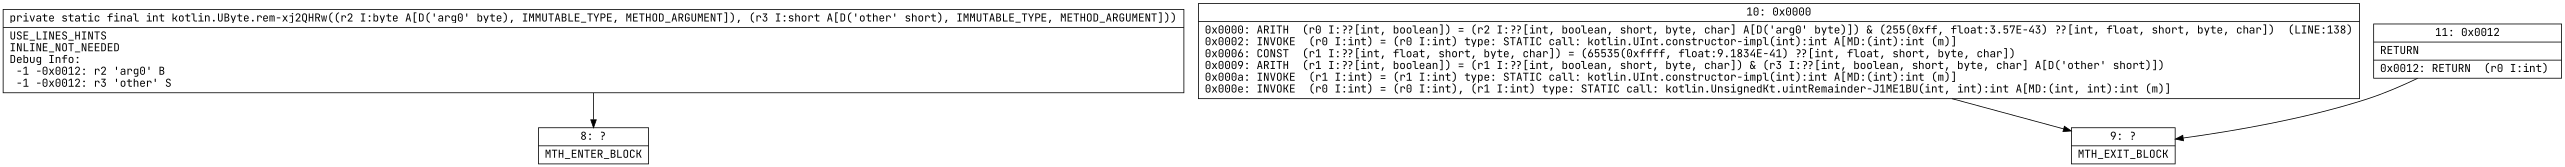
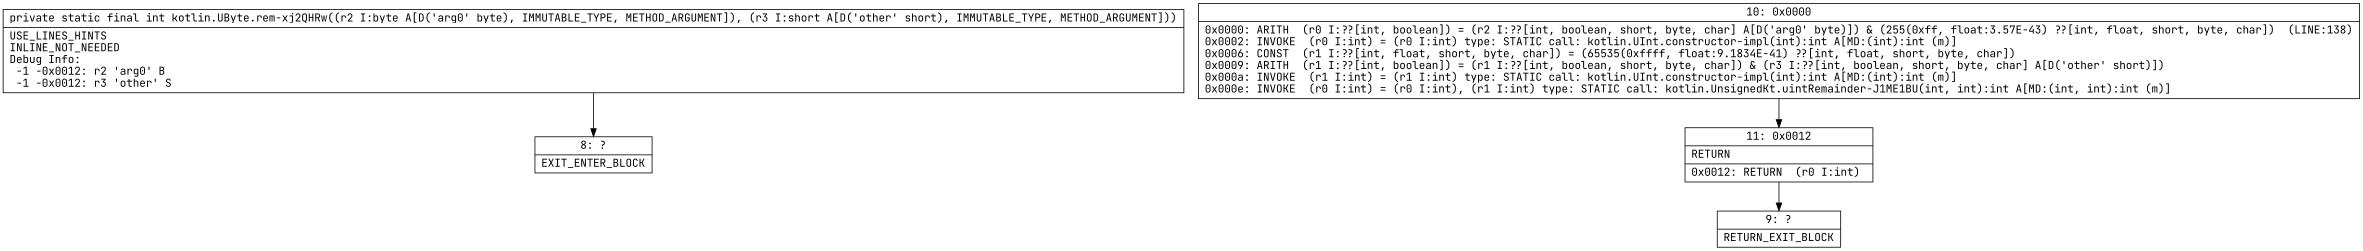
  digraph {
    fontname="JetBrains Mono"
    node [fontname="JetBrains Mono" shape=record]
    edge [fontname="JetBrains Mono"]
-   n1 [label="{8\:\ ?|MTH_ENTER_BLOCK\l}"]
+   n1 [label="{8\:\ ?|EXIT_ENTER_BLOCK\l}"]
    n2 [label="{10\:\ 0x0000|0x0000: ARITH  (r0 I:??[int, boolean]) = (r2 I:??[int, boolean, short, byte, char] A[D('arg0' byte)]) & (255(0xff, float:3.57E\-43) ??[int, float, short, byte, char])  (LINE:138)\l0x0002: INVOKE  (r0 I:int) = (r0 I:int) type: STATIC call: kotlin.UInt.constructor\-impl(int):int A[MD:(int):int (m)]\l0x0006: CONST  (r1 I:??[int, float, short, byte, char]) = (65535(0xffff, float:9.1834E\-41) ??[int, float, short, byte, char]) \l0x0009: ARITH  (r1 I:??[int, boolean]) = (r1 I:??[int, boolean, short, byte, char]) & (r3 I:??[int, boolean, short, byte, char] A[D('other' short)]) \l0x000a: INVOKE  (r1 I:int) = (r1 I:int) type: STATIC call: kotlin.UInt.constructor\-impl(int):int A[MD:(int):int (m)]\l0x000e: INVOKE  (r0 I:int) = (r0 I:int), (r1 I:int) type: STATIC call: kotlin.UnsignedKt.uintRemainder\-J1ME1BU(int, int):int A[MD:(int, int):int (m)]\l}"]
    n3 [label="{11\:\ 0x0012|RETURN\l|0x0012: RETURN  (r0 I:int) \l}"]
-   n4 [label="{9\:\ ?|MTH_EXIT_BLOCK\l}"]
+   n4 [label="{9\:\ ?|RETURN_EXIT_BLOCK\l}"]
    n5 [label="{private static final int kotlin.UByte.rem\-xj2QHRw((r2 I:byte A[D('arg0' byte), IMMUTABLE_TYPE, METHOD_ARGUMENT]), (r3 I:short A[D('other' short), IMMUTABLE_TYPE, METHOD_ARGUMENT]))  | USE_LINES_HINTS\lINLINE_NOT_NEEDED\lDebug Info:\l  \-1 \-0x0012: r2 'arg0' B\l  \-1 \-0x0012: r3 'other' S\l}"]
-   n2 -> n4
+   n2 -> n3
    n3 -> n4
    n5 -> n1
  }
